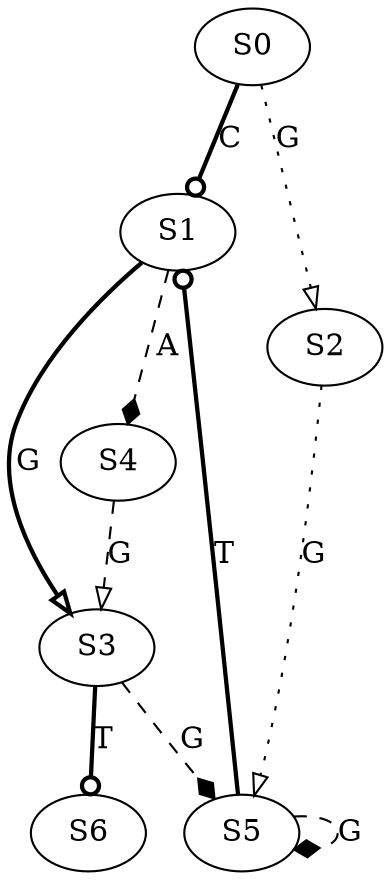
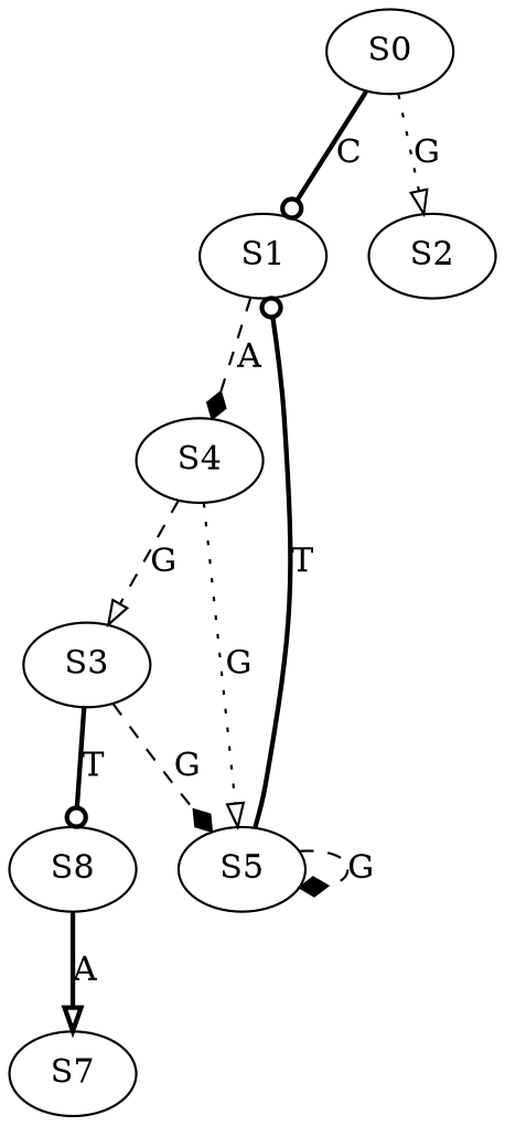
  strict digraph {
    edge [arrowhead=onormal style=bold]
    S0
    S1
    S2
    S3
    S4
    S5
-   S6
+   S6 [label=S8]
+   S7
    S0 -> S1 [arrowhead=odot label=C]
    S0 -> S2 [label=G style=dotted]
-   S1 -> S3 [label=G]
    S1 -> S4 [arrowhead=diamond label=A style=dashed]
-   S2 -> S5 [label=G style=dotted]
+   S4 -> S5 [label=G style=dotted]
    S3 -> S5 [arrowhead=diamond label=G style=dashed]
    S3 -> S6 [arrowhead=odot label=T]
    S4 -> S3 [label=G style=dashed]
    S5 -> S1 [arrowhead=odot label=T]
    S5 -> S5 [arrowhead=diamond label=G style=dashed]
+   S6 -> S7 [label=A]
  }
